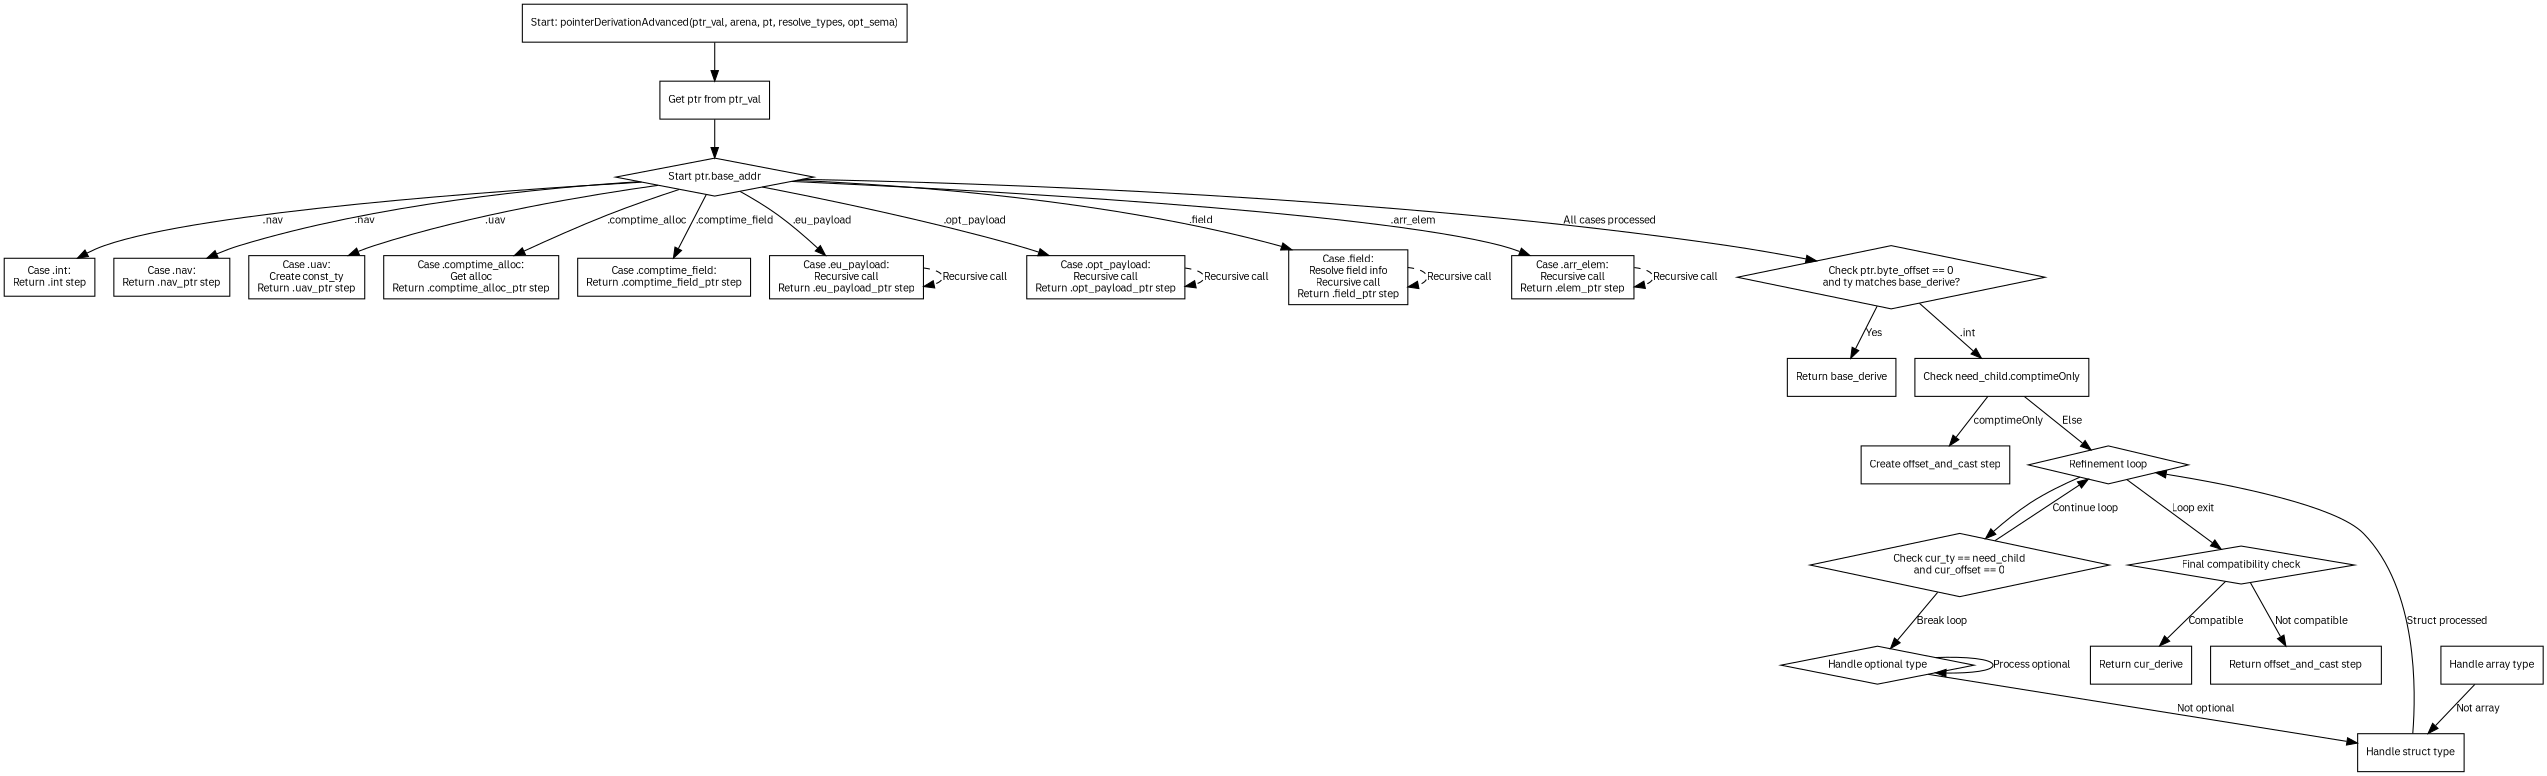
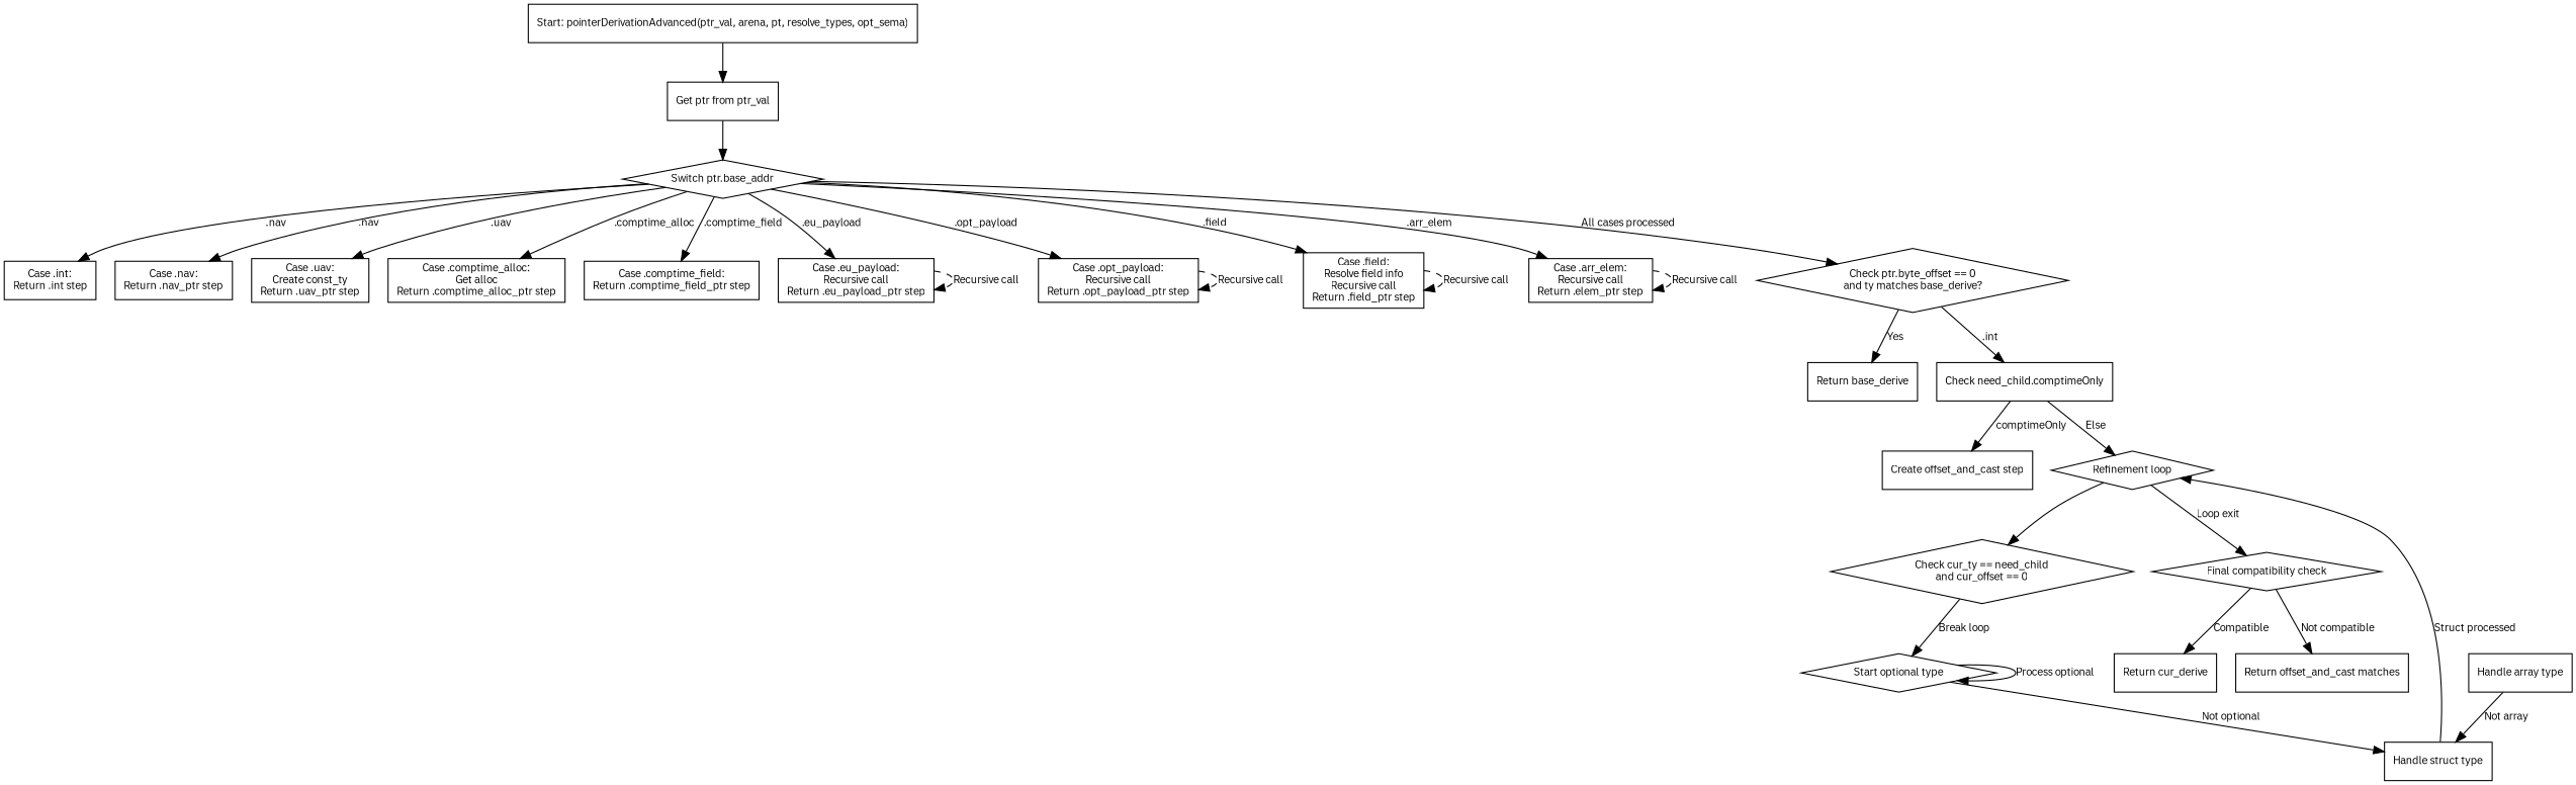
  digraph {
    fontname="IBM Plex Sans"
    node [fontname="IBM Plex Sans" fontsize=10 shape=rectangle]
    edge [fontname="IBM Plex Sans" fontsize=10]
    n1 [label="Start: pointerDerivationAdvanced(ptr_val, arena, pt, resolve_types, opt_sema)"]
    n2 [label="Get ptr from ptr_val"]
-   n3 [label="Start ptr.base_addr" shape=diamond]
+   n3 [label="Switch ptr.base_addr" shape=diamond]
    n4 [label="Case .int:\nReturn .int step"]
    n5 [label="Case .nav:\nReturn .nav_ptr step"]
    n6 [label="Case .uav:\nCreate const_ty\nReturn .uav_ptr step"]
    n7 [label="Case .comptime_alloc:\nGet alloc\nReturn .comptime_alloc_ptr step"]
    n8 [label="Case .comptime_field:\nReturn .comptime_field_ptr step"]
    n9 [label="Case .eu_payload:\nRecursive call\nReturn .eu_payload_ptr step"]
    n10 [label="Case .opt_payload:\nRecursive call\nReturn .opt_payload_ptr step"]
    n11 [label="Case .field:\nResolve field info\nRecursive call\nReturn .field_ptr step"]
    n12 [label="Case .arr_elem:\nRecursive call\nReturn .elem_ptr step"]
    n13 [label="Check ptr.byte_offset == 0\nand ty matches base_derive?" shape=diamond]
    n14 [label="Return base_derive"]
    n15 [label="Check need_child.comptimeOnly"]
    n16 [label="Create offset_and_cast step"]
    n17 [label="Refinement loop" shape=diamond]
    n18 [label="Check cur_ty == need_child\nand cur_offset == 0" shape=diamond]
    n19 [label="Final compatibility check" shape=diamond]
-   n20 [label="Handle optional type" shape=diamond]
+   n20 [label="Start optional type" shape=diamond]
    n21 [label="Return cur_derive"]
-   n22 [label="Return offset_and_cast step"]
+   n22 [label="Return offset_and_cast matches"]
    n23 [label="Handle struct type"]
    n24 [label="Handle array type"]
    n1 -> n2
    n2 -> n3
    n3 -> n4 [label=".nav"]
    n3 -> n5 [label=".nav"]
    n3 -> n6 [label=".uav"]
    n3 -> n7 [label=".comptime_alloc"]
    n3 -> n8 [label=".comptime_field"]
    n3 -> n9 [label=".eu_payload"]
    n3 -> n10 [label=".opt_payload"]
    n3 -> n11 [label=".field"]
    n3 -> n12 [label=".arr_elem"]
    n3 -> n13 [label="All cases processed"]
    n9 -> n9 [label="Recursive call" style=dashed]
    n10 -> n10 [label="Recursive call" style=dashed]
    n11 -> n11 [label="Recursive call" style=dashed]
    n12 -> n12 [label="Recursive call" style=dashed]
    n13 -> n14 [label=Yes]
    n13 -> n15 [label=".int"]
    n15 -> n16 [label=comptimeOnly]
    n15 -> n17 [label=Else]
    n17 -> n18
    n17 -> n19 [label="Loop exit"]
-   n18 -> n17 [label="Continue loop"]
    n18 -> n20 [label="Break loop"]
    n19 -> n21 [label=Compatible]
    n19 -> n22 [label="Not compatible"]
    n20 -> n20 [label="Process optional"]
    n20 -> n23 [label="Not optional"]
    n23 -> n17 [label="Struct processed"]
    n24 -> n23 [label="Not array"]
  }
